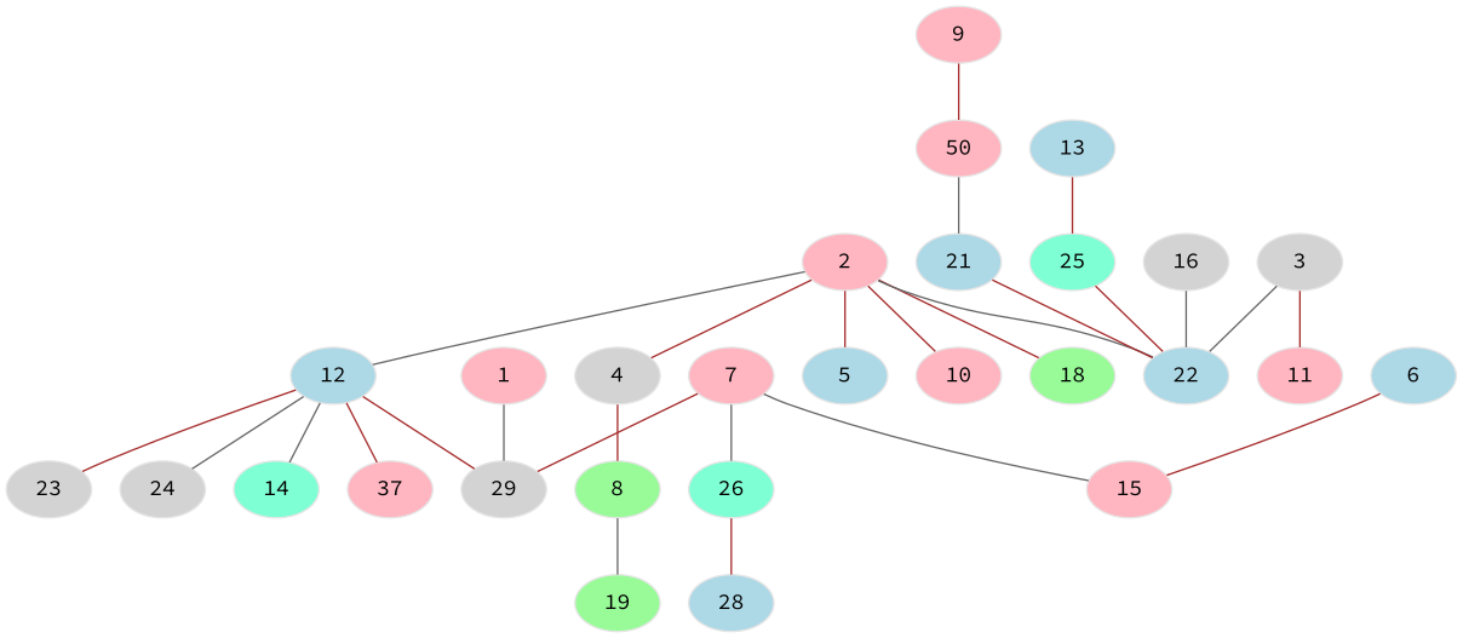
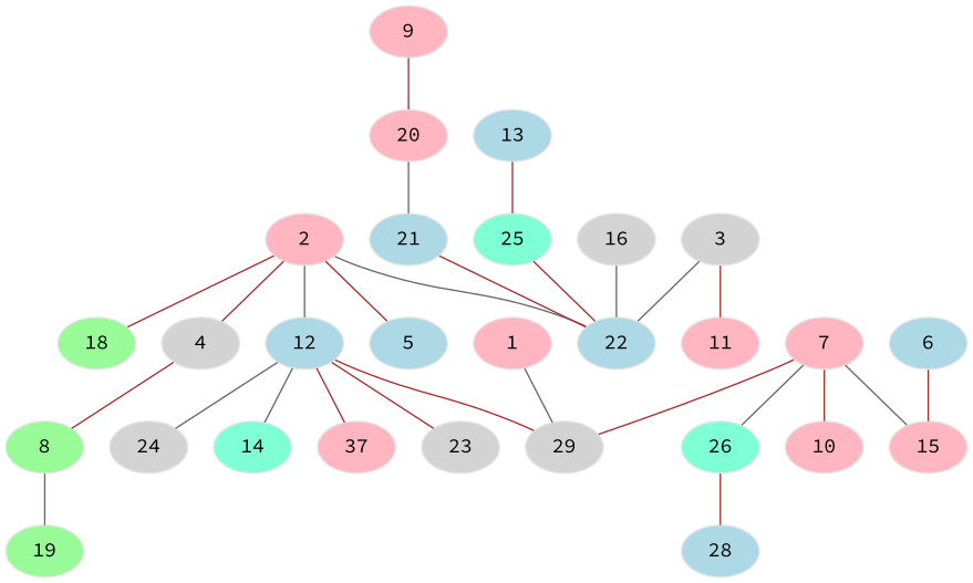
  graph {
    fontname="Source Code Pro"
    node [color=gray90 fillcolor=lightpink fontname="Source Code Pro" style=filled]
    edge [color=brown fontname="Source Code Pro" weight=1.0]
    n1 [fillcolor=lightgrey label=29]
    1
    4 [fillcolor=lightgrey]
    2
    5 [fillcolor=lightblue]
    10
    12 [fillcolor=lightblue]
    18 [fillcolor=palegreen]
    22 [fillcolor=lightblue]
    8 [fillcolor=palegreen]
    14 [fillcolor=aquamarine]
    n12 [label=37]
    23 [fillcolor=lightgrey]
    24 [fillcolor=lightgrey]
    3 [fillcolor=lightgrey]
    11
    19 [fillcolor=palegreen]
    6 [fillcolor=lightblue]
    15
    7
    26 [fillcolor=aquamarine]
    28 [fillcolor=lightblue]
    9
-   20 [label=50]
+   20
    21 [fillcolor=lightblue]
    13 [fillcolor=lightblue]
    25 [fillcolor=aquamarine]
    16 [fillcolor=lightgrey]
    1 -- n1 [color=gray40]
    4 -- 8
    2 -- 4
    2 -- 5
-   2 -- 10
+   7 -- 10
    2 -- 12 [color=gray40]
    2 -- 18
    2 -- 22 [color=gray40]
    12 -- n1
    12 -- 14 [color=gray40]
    12 -- n12
    12 -- 23
    12 -- 24 [color=gray40]
    8 -- 19 [color=gray40]
    3 -- 22 [color=gray40]
    3 -- 11
    6 -- 15
    7 -- n1
    7 -- 15 [color=gray40]
    7 -- 26 [color=gray40]
    26 -- 28
    9 -- 20
    20 -- 21 [color=gray40]
    21 -- 22
    13 -- 25
    25 -- 22
    16 -- 22 [color=gray40]
  }
